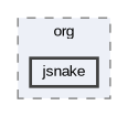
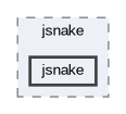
  digraph {
    compound=true
    fontname="Liberation Sans"
    n1 [color=grey25 fillcolor="#edf0f7" fontname="Liberation Sans" fontsize=10 height=0.2 label=jsnake shape=box style="filled,bold" width=0.4]
    subgraph cluster_1 {
      bgcolor="#edf0f7"
      fontsize=10
-     label=org
+     label=jsnake
      pencolor=grey50
      style="filled,dashed"
      n1
    }
  }
